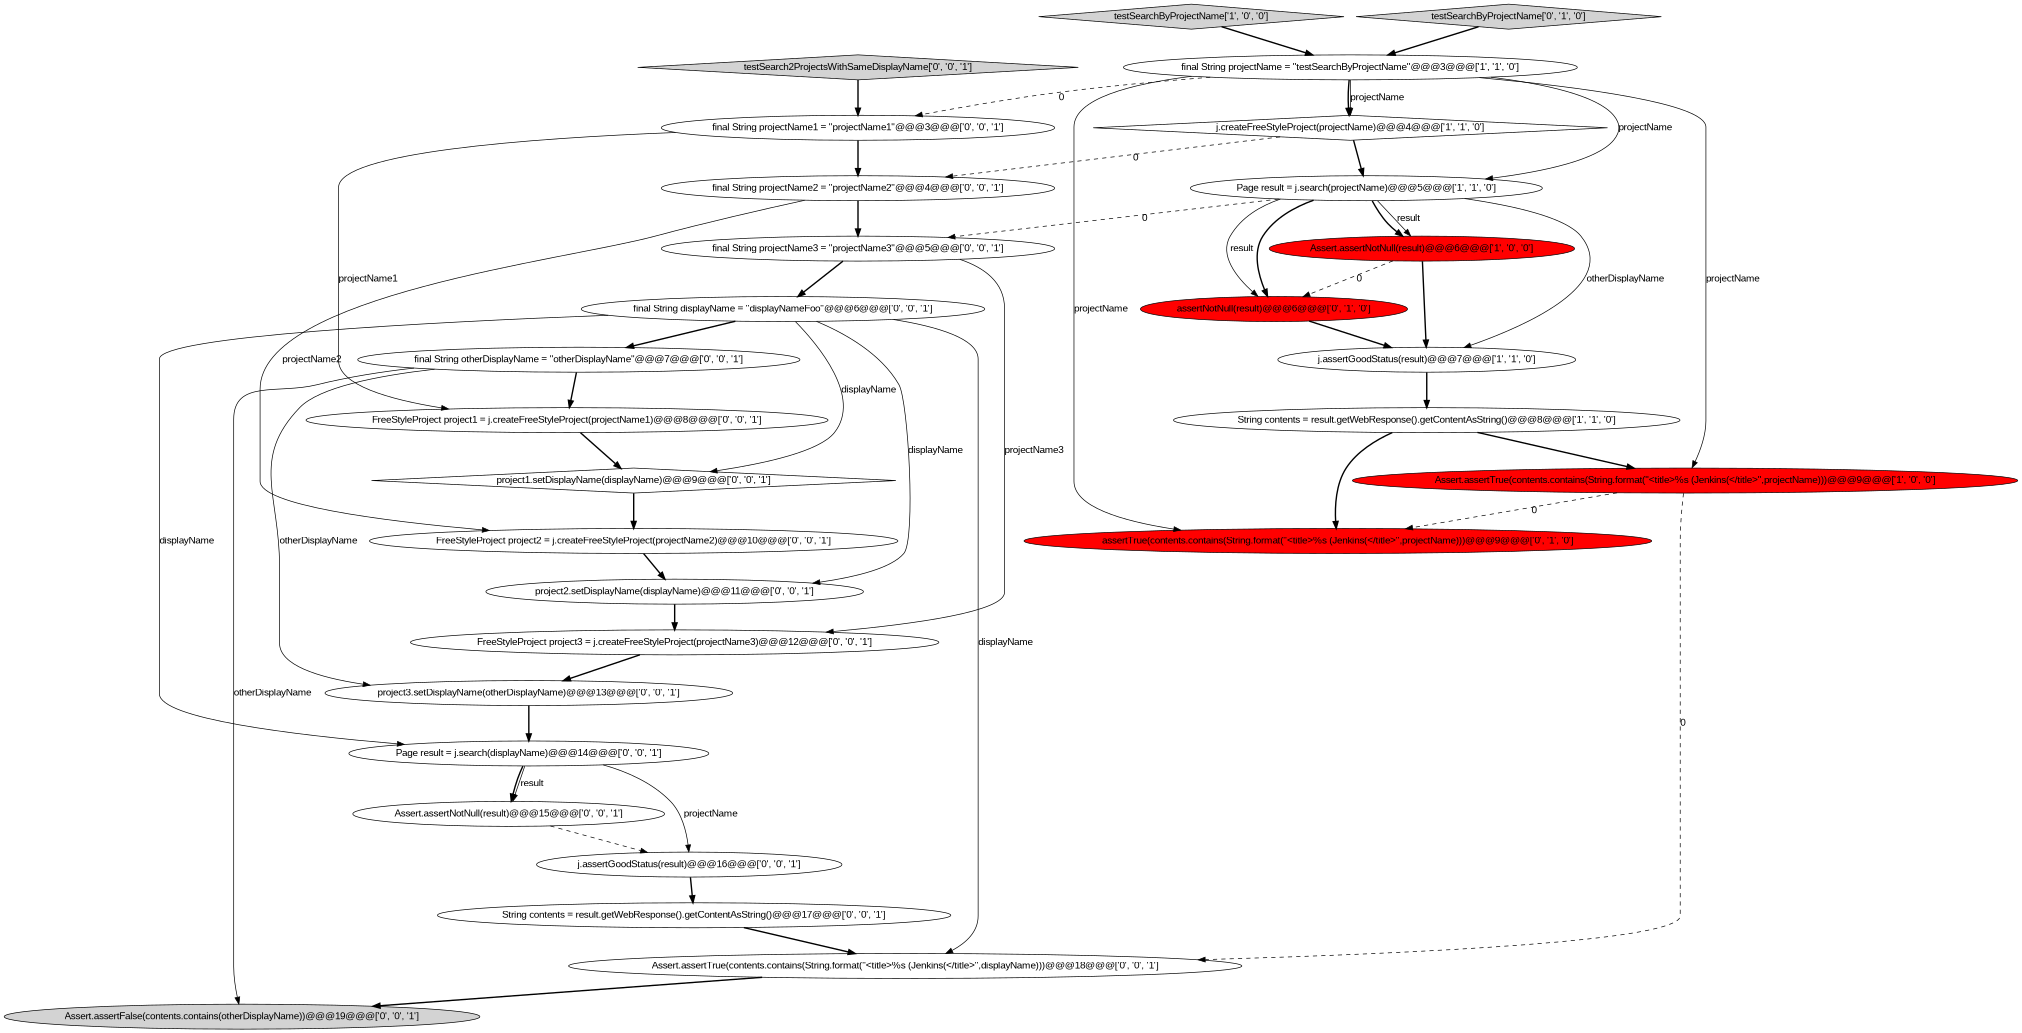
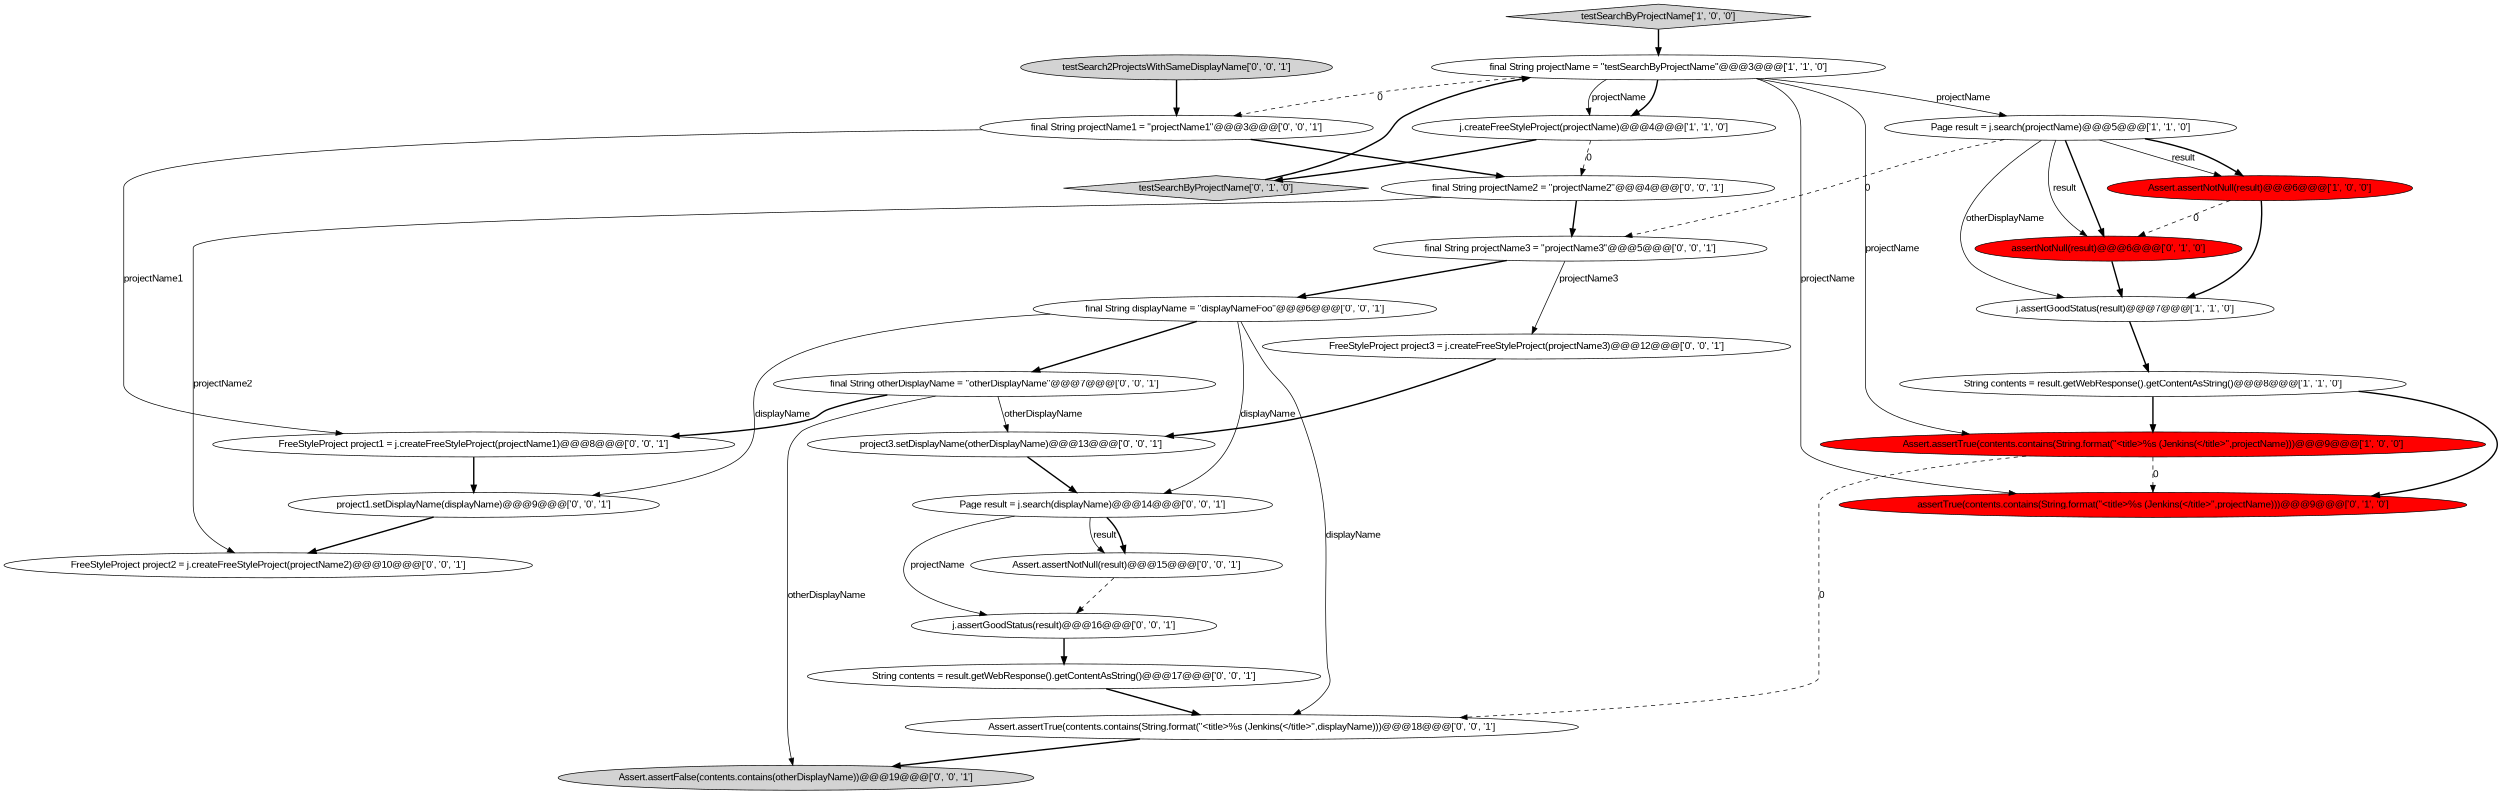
  digraph {
    fontname="Liberation Sans"
    node [fillcolor=white fontname="Liberation Sans" shape=ellipse style=filled]
    edge [fontname="Liberation Sans" style=bold]
    n1 [label="Page result = j.search(displayName)@@@14@@@['0', '0', '1']"]
    n2 [label="Assert.assertNotNull(result)@@@15@@@['0', '0', '1']"]
    n3 [label="j.assertGoodStatus(result)@@@16@@@['0', '0', '1']"]
    n4 [label="String contents = result.getWebResponse().getContentAsString()@@@17@@@['0', '0', '1']"]
    n5 [fillcolor=red label="Assert.assertTrue(contents.contains(String.format(\"<title>%s (Jenkins(</title>\",projectName)))@@@9@@@['1', '0', '0']"]
    n6 [label="Assert.assertTrue(contents.contains(String.format(\"<title>%s (Jenkins(</title>\",displayName)))@@@18@@@['0', '0', '1']"]
    n7 [fillcolor=red label="assertTrue(contents.contains(String.format(\"<title>%s (Jenkins(</title>\",projectName)))@@@9@@@['0', '1', '0']"]
    n8 [fillcolor=lightgray label="Assert.assertFalse(contents.contains(otherDisplayName))@@@19@@@['0', '0', '1']"]
    n9 [label="final String displayName = \"displayNameFoo\"@@@6@@@['0', '0', '1']"]
    n10 [label="final String otherDisplayName = \"otherDisplayName\"@@@7@@@['0', '0', '1']"]
-   n11 [label="project2.setDisplayName(displayName)@@@11@@@['0', '0', '1']"]
-   n12 [label="project1.setDisplayName(displayName)@@@9@@@['0', '0', '1']" shape=diamond]
+   n12 [label="project1.setDisplayName(displayName)@@@9@@@['0', '0', '1']"]
    n13 [label="FreeStyleProject project1 = j.createFreeStyleProject(projectName1)@@@8@@@['0', '0', '1']"]
    n14 [label="project3.setDisplayName(otherDisplayName)@@@13@@@['0', '0', '1']"]
    n15 [label="FreeStyleProject project3 = j.createFreeStyleProject(projectName3)@@@12@@@['0', '0', '1']"]
    n16 [label="FreeStyleProject project2 = j.createFreeStyleProject(projectName2)@@@10@@@['0', '0', '1']"]
-   n17 [label="j.createFreeStyleProject(projectName)@@@4@@@['1', '1', '0']" shape=diamond]
+   n17 [label="j.createFreeStyleProject(projectName)@@@4@@@['1', '1', '0']"]
    n18 [label="Page result = j.search(projectName)@@@5@@@['1', '1', '0']"]
    n19 [label="final String projectName2 = \"projectName2\"@@@4@@@['0', '0', '1']"]
    n20 [label="j.assertGoodStatus(result)@@@7@@@['1', '1', '0']"]
    n21 [label="final String projectName3 = \"projectName3\"@@@5@@@['0', '0', '1']"]
    n22 [fillcolor=red label="Assert.assertNotNull(result)@@@6@@@['1', '0', '0']"]
    n23 [fillcolor=red label="assertNotNull(result)@@@6@@@['0', '1', '0']"]
    n24 [fillcolor=lightgray label="testSearchByProjectName['1', '0', '0']" shape=diamond]
    n25 [label="final String projectName = \"testSearchByProjectName\"@@@3@@@['1', '1', '0']"]
    n26 [label="final String projectName1 = \"projectName1\"@@@3@@@['0', '0', '1']"]
    n27 [label="String contents = result.getWebResponse().getContentAsString()@@@8@@@['1', '1', '0']"]
-   n28 [fillcolor=lightgray label="testSearch2ProjectsWithSameDisplayName['0', '0', '1']" shape=diamond]
+   n28 [fillcolor=lightgray label="testSearch2ProjectsWithSameDisplayName['0', '0', '1']"]
    n29 [fillcolor=lightgray label="testSearchByProjectName['0', '1', '0']" shape=diamond]
    n1 -> n2 [label=result style=solid]
    n1 -> n2
    n1 -> n3 [label=projectName style=solid]
    n2 -> n3 [style=dashed]
    n3 -> n4
    n4 -> n6
    n5 -> n6 [label=0 style=dashed]
    n5 -> n7 [label=0 style=dashed]
    n6 -> n8
    n9 -> n1 [label=displayName style=solid]
    n9 -> n6 [label=displayName style=solid]
    n9 -> n10
-   n9 -> n11 [label=displayName style=solid]
    n9 -> n12 [label=displayName style=solid]
    n10 -> n8 [label=otherDisplayName style=solid]
    n10 -> n13
    n10 -> n14 [label=otherDisplayName style=solid]
-   n11 -> n15
    n12 -> n16
    n13 -> n12
    n14 -> n1
    n15 -> n14
-   n16 -> n11
-   n17 -> n18
+   n17 -> n29
    n17 -> n19 [label=0 style=dashed]
    n18 -> n20 [label=otherDisplayName style=solid]
    n18 -> n21 [label=0 style=dashed]
    n18 -> n22 [label=result style=solid]
    n18 -> n22
    n18 -> n23
    n18 -> n23 [label=result style=solid]
    n19 -> n16 [label=projectName2 style=solid]
    n19 -> n21
    n20 -> n27
    n21 -> n9
    n21 -> n15 [label=projectName3 style=solid]
    n22 -> n20
    n22 -> n23 [label=0 style=dashed]
    n23 -> n20
    n24 -> n25
    n25 -> n5 [label=projectName style=solid]
    n25 -> n7 [label=projectName style=solid]
    n25 -> n17
    n25 -> n17 [label=projectName style=solid]
    n25 -> n18 [label=projectName style=solid]
    n25 -> n26 [label=0 style=dashed]
    n26 -> n13 [label=projectName1 style=solid]
    n26 -> n19
    n27 -> n5
    n27 -> n7
    n28 -> n26
    n29 -> n25
  }
